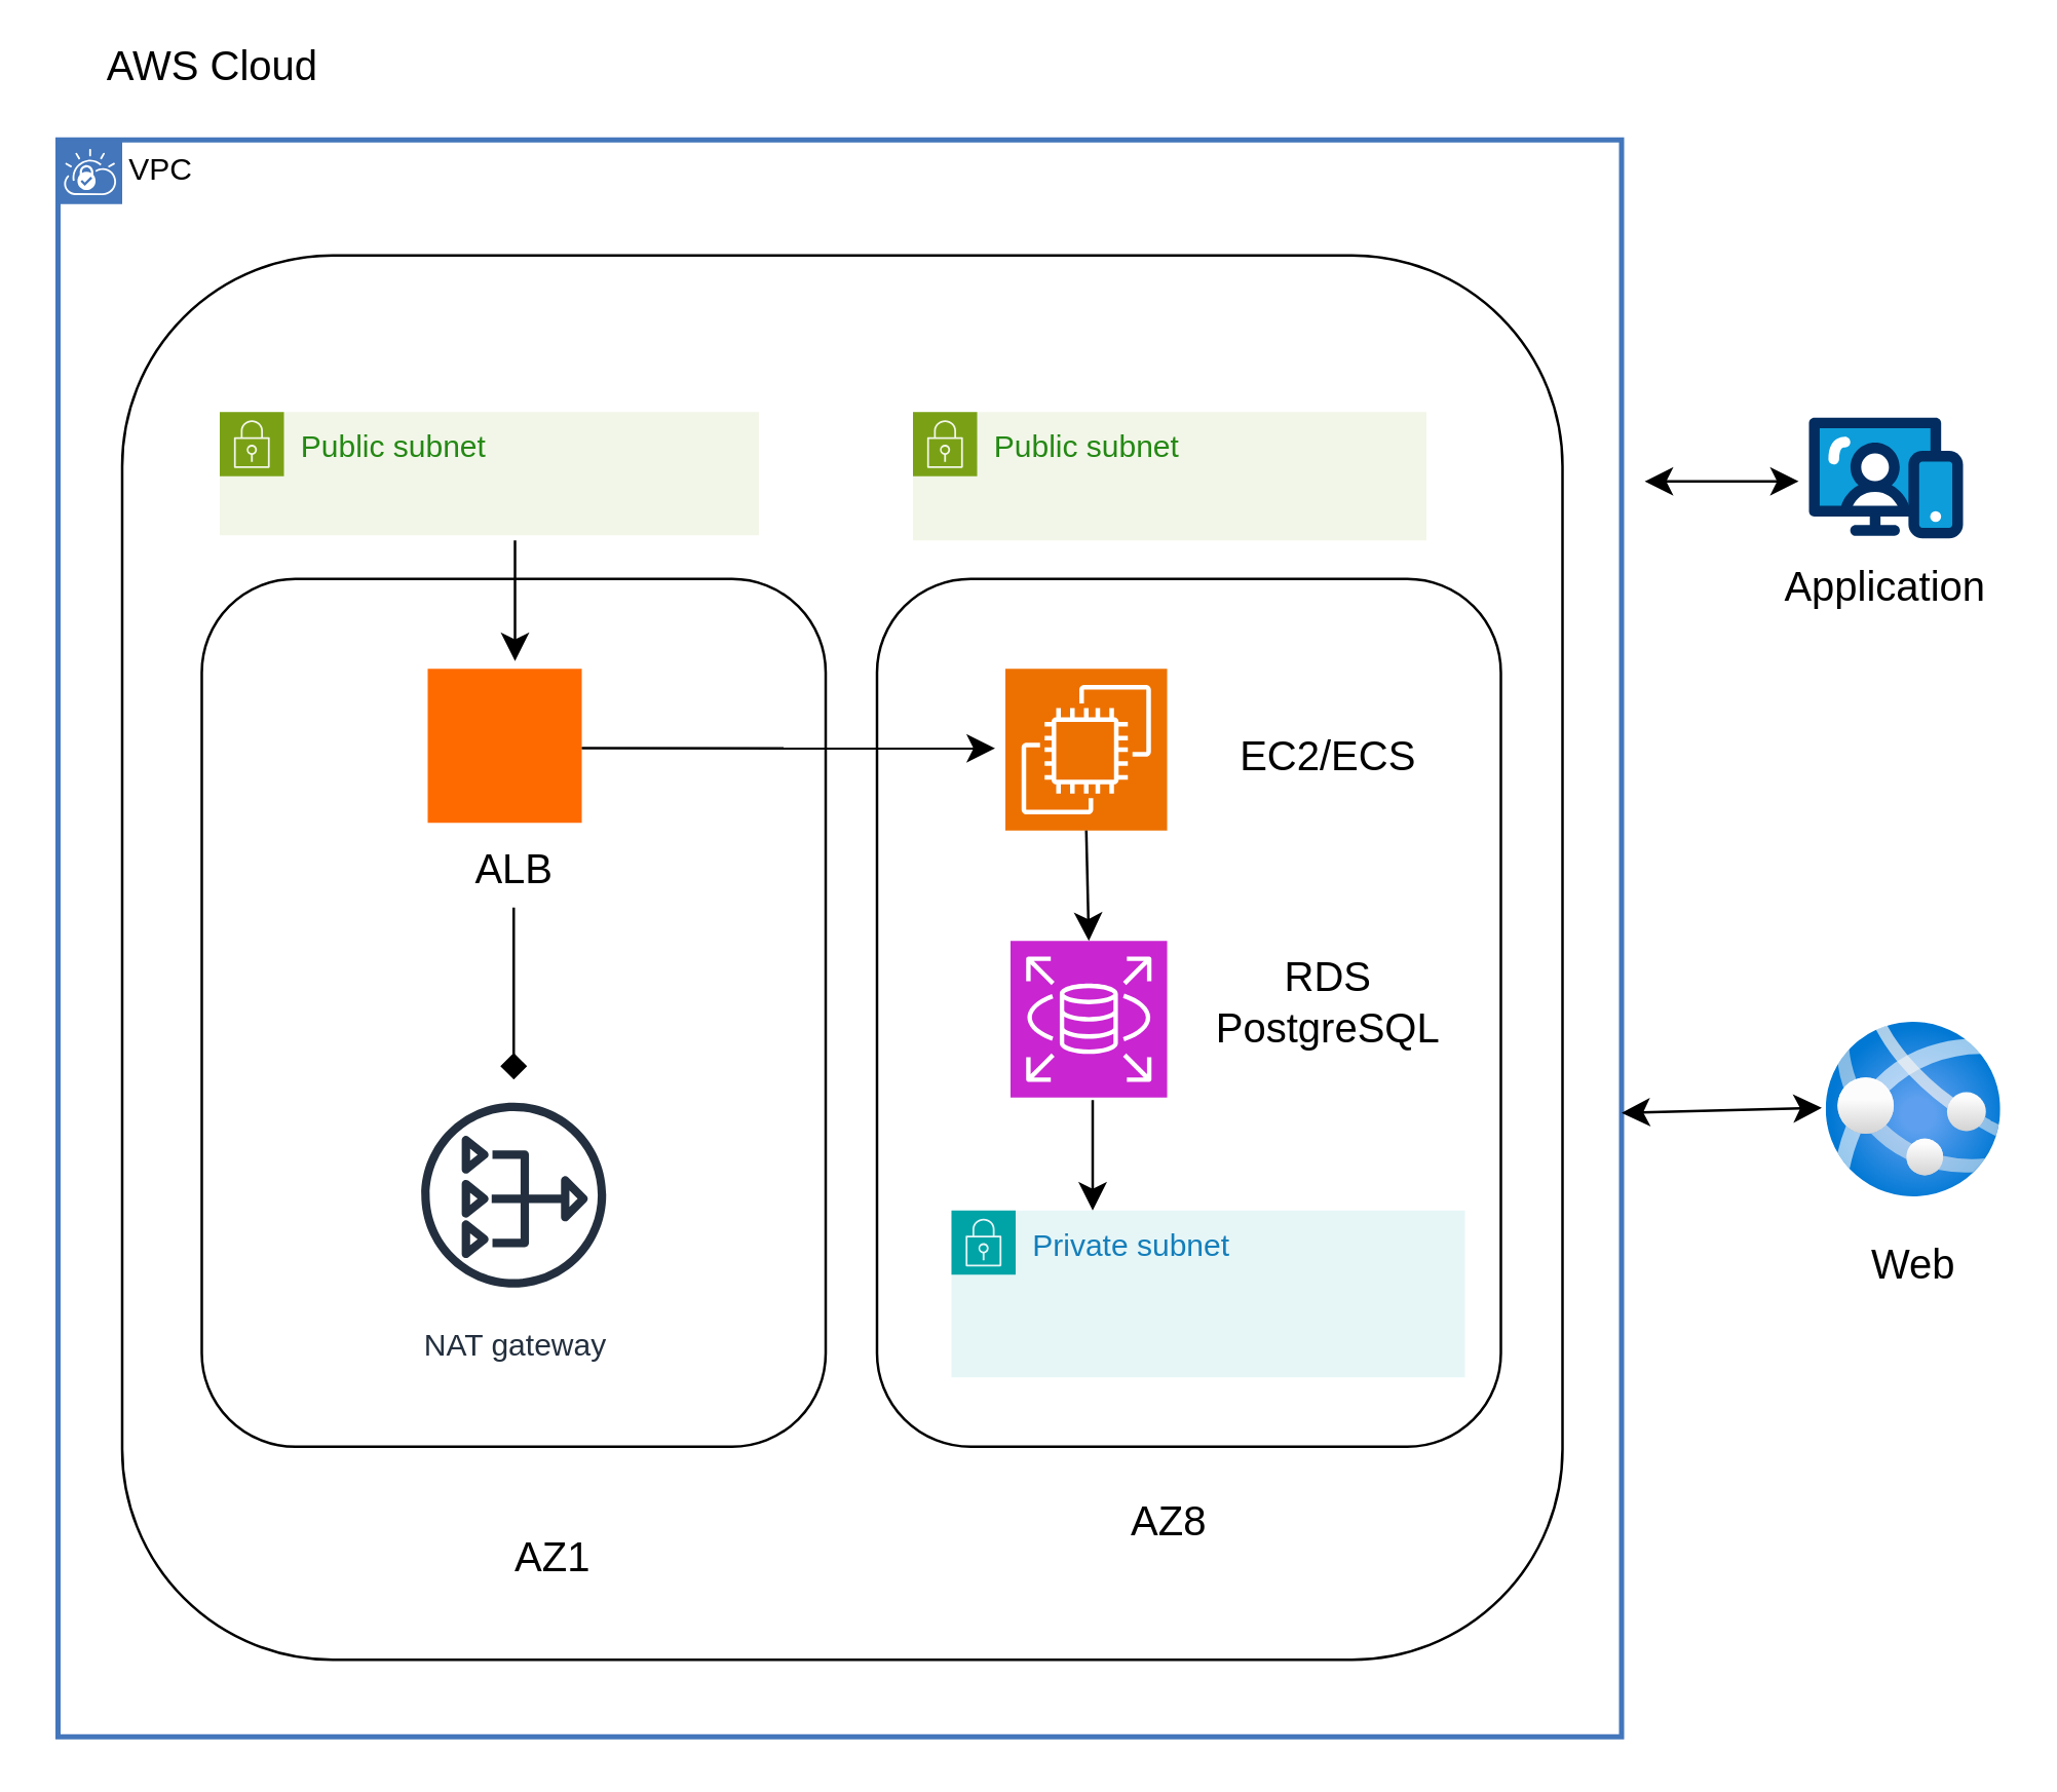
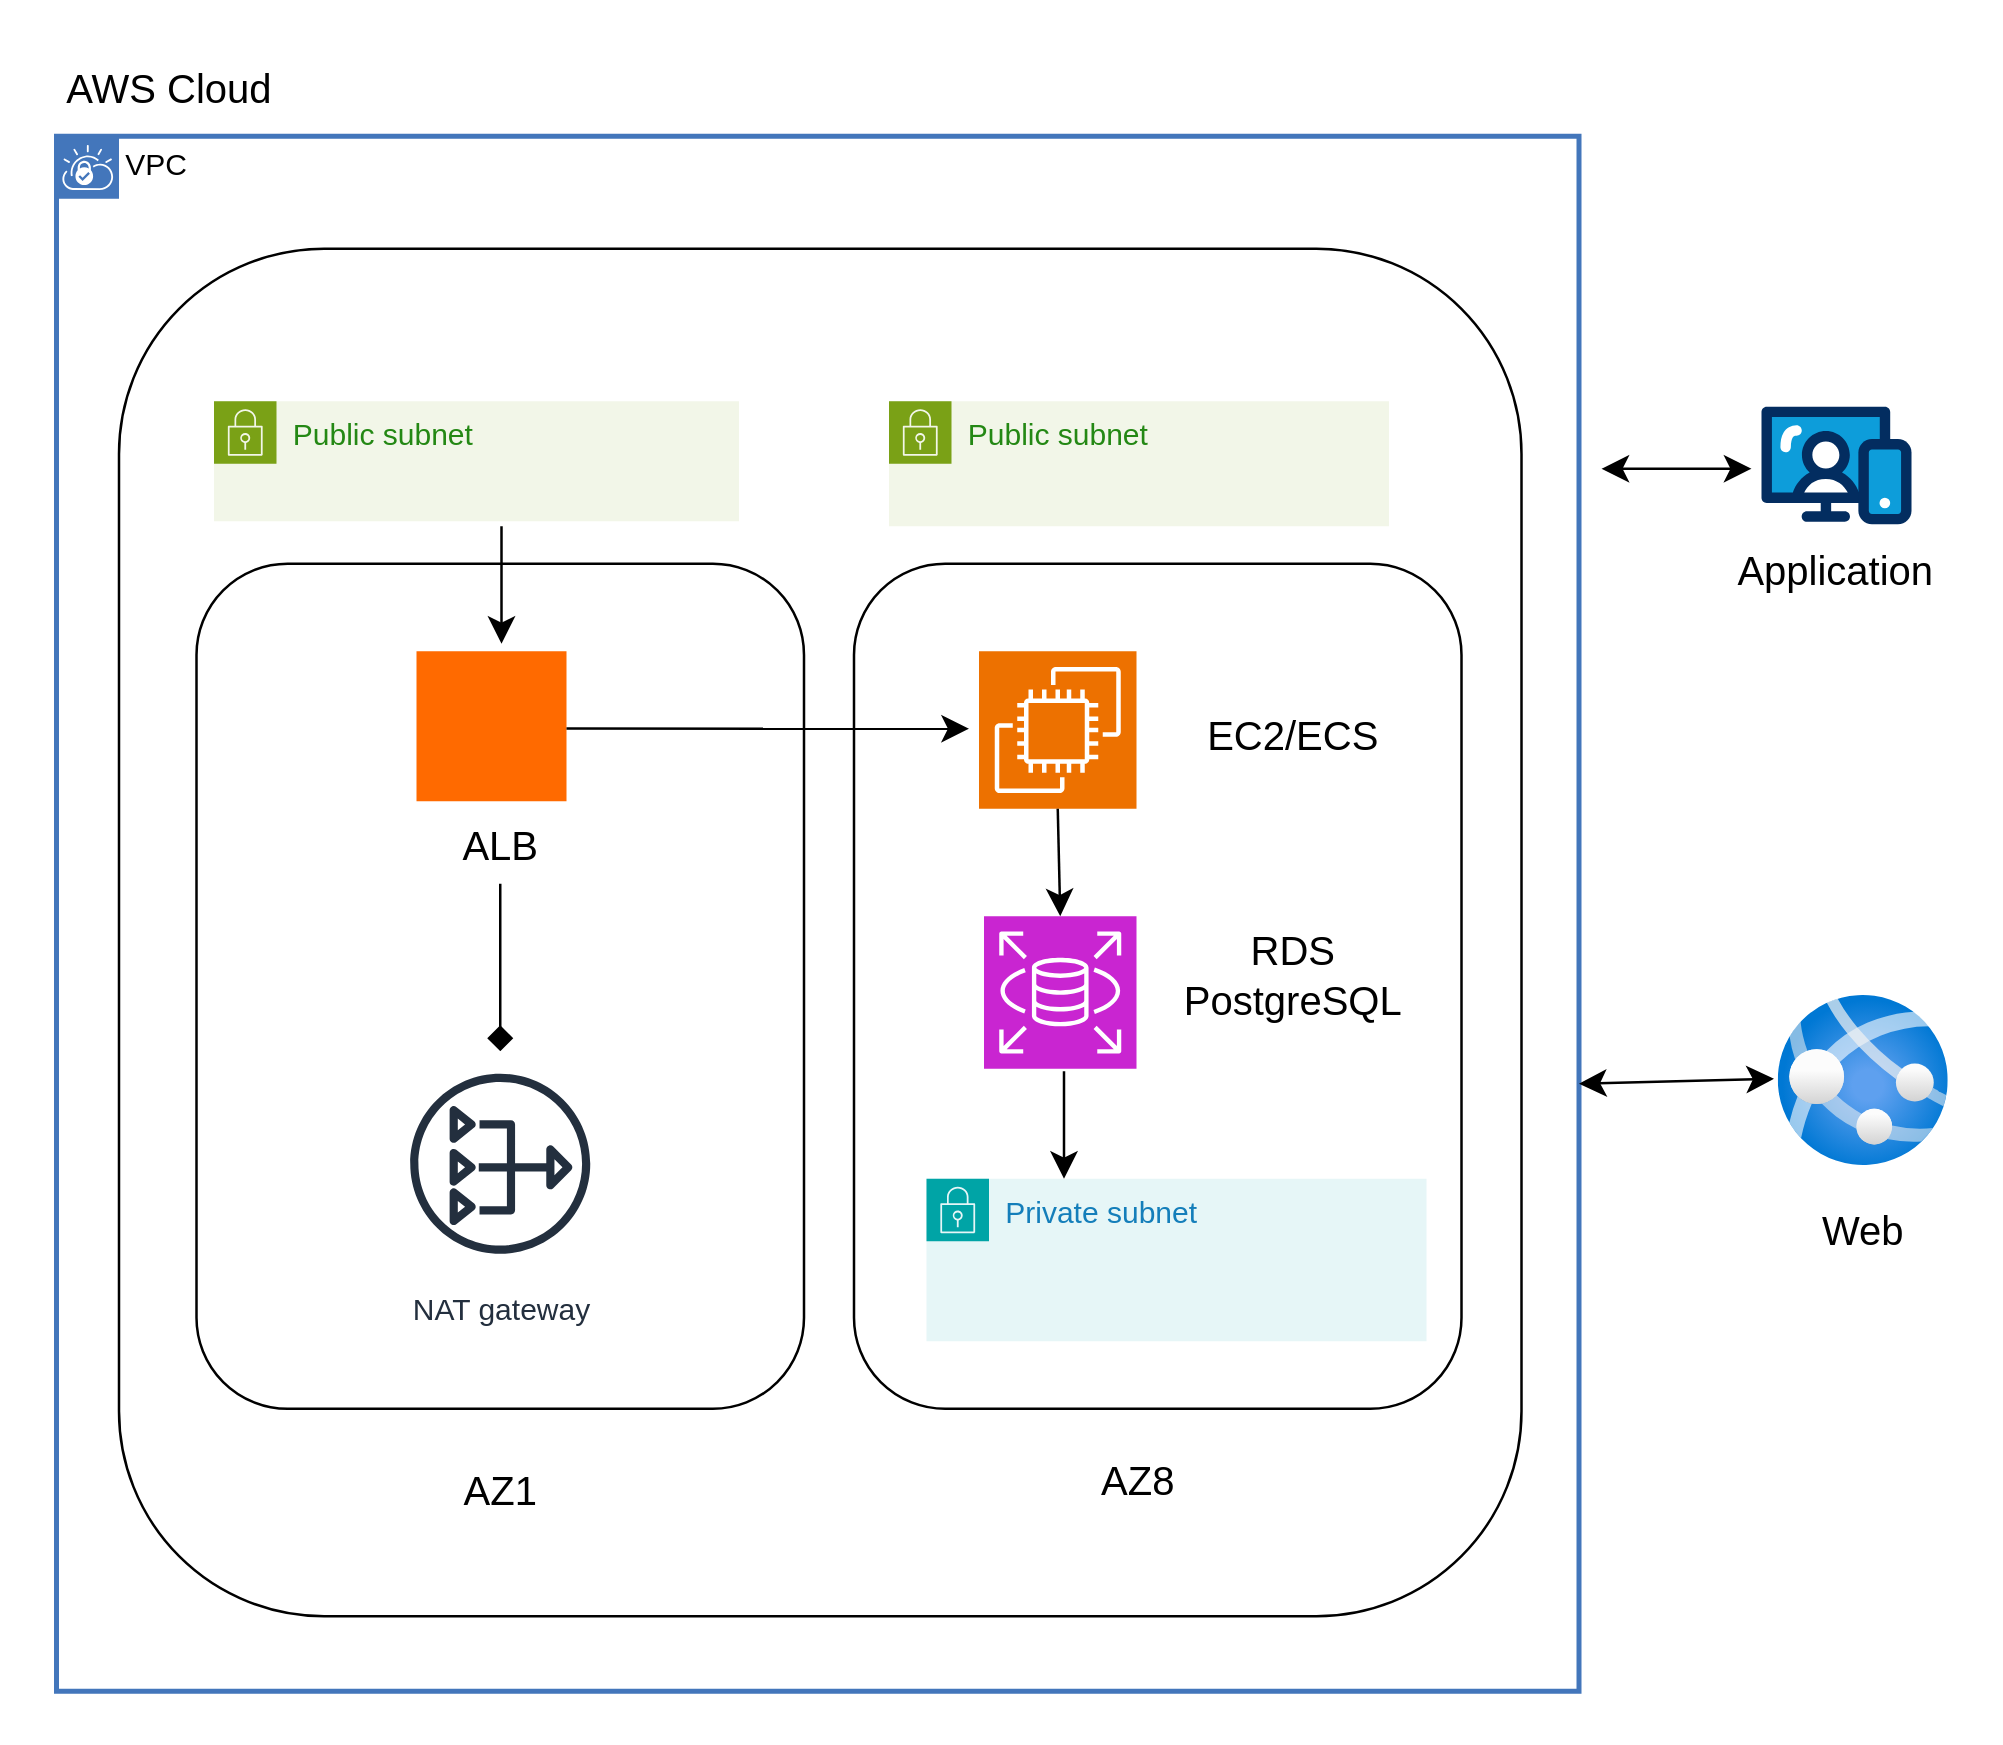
  <mxCell id="0" />
  <mxCell id="1" parent="0" />
  <mxCell id="2" value="VPC" style="shape=mxgraph.ibm.box;prType=vpc;fontStyle=0;verticalAlign=top;align=left;spacingLeft=32;spacingTop=4;fillColor=none;rounded=0;whiteSpace=wrap;html=1;strokeColor=#4376BB;strokeWidth=2;dashed=0;container=1;spacing=-4;collapsible=0;expand=0;recursiveResize=0;" vertex="1" parent="1"><mxGeometry x="22" y="54" width="609" height="622" as="geometry" /></mxCell>
  <mxCell id="3" value="" style="rounded=1;whiteSpace=wrap;html=1;" vertex="1" parent="2"><mxGeometry x="25" y="45" width="561" height="547" as="geometry" /></mxCell>
  <mxCell id="4" value="" style="rounded=1;whiteSpace=wrap;html=1;" vertex="1" parent="2"><mxGeometry x="56" y="171" width="243" height="338" as="geometry" /></mxCell>
  <mxCell id="5" style="edgeStyle=none;curved=1;rounded=0;orthogonalLoop=1;jettySize=auto;html=1;fontSize=12;startSize=8;endSize=8;endArrow=diamond;" edge="1" parent="2" source="17" target="10"><mxGeometry relative="1" as="geometry" /></mxCell>
  <mxCell id="6" value="" style="rounded=1;whiteSpace=wrap;html=1;" vertex="1" parent="2"><mxGeometry x="319" y="171" width="243" height="338" as="geometry" /></mxCell>
  <mxCell id="7" value="Public subnet" style="points=[[0,0],[0.25,0],[0.5,0],[0.75,0],[1,0],[1,0.25],[1,0.5],[1,0.75],[1,1],[0.75,1],[0.5,1],[0.25,1],[0,1],[0,0.75],[0,0.5],[0,0.25]];outlineConnect=0;gradientColor=none;html=1;whiteSpace=wrap;fontSize=12;fontStyle=0;container=1;pointerEvents=0;collapsible=0;recursiveResize=0;shape=mxgraph.aws4.group;grIcon=mxgraph.aws4.group_security_group;grStroke=0;strokeColor=#7AA116;fillColor=#F2F6E8;verticalAlign=top;align=left;spacingLeft=30;fontColor=#248814;dashed=0;" vertex="1" parent="2"><mxGeometry x="63" y="106" width="210" height="48" as="geometry" /></mxCell>
  <mxCell id="8" value="Private subnet" style="points=[[0,0],[0.25,0],[0.5,0],[0.75,0],[1,0],[1,0.25],[1,0.5],[1,0.75],[1,1],[0.75,1],[0.5,1],[0.25,1],[0,1],[0,0.75],[0,0.5],[0,0.25]];outlineConnect=0;gradientColor=none;html=1;whiteSpace=wrap;fontSize=12;fontStyle=0;container=1;pointerEvents=0;collapsible=0;recursiveResize=0;shape=mxgraph.aws4.group;grIcon=mxgraph.aws4.group_security_group;grStroke=0;strokeColor=#00A4A6;fillColor=#E6F6F7;verticalAlign=top;align=left;spacingLeft=30;fontColor=#147EBA;dashed=0;" vertex="1" parent="2"><mxGeometry x="348" y="417" width="200" height="65" as="geometry" /></mxCell>
  <mxCell id="9" value="" style="points=[];aspect=fixed;html=1;align=center;shadow=0;dashed=0;fillColor=#FF6A00;strokeColor=none;shape=mxgraph.alibaba_cloud.alb_application_load_balancer_02;" vertex="1" parent="2"><mxGeometry x="144" y="206" width="60" height="60" as="geometry" /></mxCell>
  <mxCell id="10" value="NAT gateway" style="sketch=0;outlineConnect=0;fontColor=#232F3E;gradientColor=none;strokeColor=#232F3E;fillColor=#ffffff;dashed=0;verticalLabelPosition=bottom;verticalAlign=top;align=center;html=1;fontSize=12;fontStyle=0;aspect=fixed;shape=mxgraph.aws4.resourceIcon;resIcon=mxgraph.aws4.nat_gateway;" vertex="1" parent="2"><mxGeometry x="132.5" y="366" width="90" height="90" as="geometry" /></mxCell>
- <mxCell id="11" value="AZ1" style="text;strokeColor=none;fillColor=none;html=1;align=center;verticalAlign=middle;whiteSpace=wrap;rounded=0;fontSize=16;" vertex="1" parent="2"><mxGeometry x="162.5" y="537" width="60" height="30" as="geometry" /></mxCell>
+ <mxCell id="11" value="AZ1" style="text;strokeColor=none;fillColor=none;html=1;align=center;verticalAlign=middle;whiteSpace=wrap;rounded=0;fontSize=16;" vertex="1" parent="2"><mxGeometry x="147.5" y="527" width="60" height="30" as="geometry" /></mxCell>
  <mxCell id="12" value="AZ8" style="text;strokeColor=none;fillColor=none;html=1;align=center;verticalAlign=middle;whiteSpace=wrap;rounded=0;fontSize=16;" vertex="1" parent="2"><mxGeometry x="403" y="523" width="60" height="30" as="geometry" /></mxCell>
  <mxCell id="13" value="" style="sketch=0;points=[[0,0,0],[0.25,0,0],[0.5,0,0],[0.75,0,0],[1,0,0],[0,1,0],[0.25,1,0],[0.5,1,0],[0.75,1,0],[1,1,0],[0,0.25,0],[0,0.5,0],[0,0.75,0],[1,0.25,0],[1,0.5,0],[1,0.75,0]];outlineConnect=0;fontColor=#232F3E;fillColor=#ED7100;strokeColor=#ffffff;dashed=0;verticalLabelPosition=bottom;verticalAlign=top;align=center;html=1;fontSize=12;fontStyle=0;aspect=fixed;shape=mxgraph.aws4.resourceIcon;resIcon=mxgraph.aws4.ec2;" vertex="1" parent="2"><mxGeometry x="369" y="206" width="63" height="63" as="geometry" /></mxCell>
  <mxCell id="14" value="EC2/ECS" style="text;strokeColor=none;fillColor=none;html=1;align=center;verticalAlign=middle;whiteSpace=wrap;rounded=0;fontSize=16;" vertex="1" parent="2"><mxGeometry x="465" y="225" width="60" height="30" as="geometry" /></mxCell>
  <mxCell id="15" value="Public subnet" style="points=[[0,0],[0.25,0],[0.5,0],[0.75,0],[1,0],[1,0.25],[1,0.5],[1,0.75],[1,1],[0.75,1],[0.5,1],[0.25,1],[0,1],[0,0.75],[0,0.5],[0,0.25]];outlineConnect=0;gradientColor=none;html=1;whiteSpace=wrap;fontSize=12;fontStyle=0;container=1;pointerEvents=0;collapsible=0;recursiveResize=0;shape=mxgraph.aws4.group;grIcon=mxgraph.aws4.group_security_group;grStroke=0;strokeColor=#7AA116;fillColor=#F2F6E8;verticalAlign=top;align=left;spacingLeft=30;fontColor=#248814;dashed=0;" vertex="1" parent="2"><mxGeometry x="333" y="106" width="200" height="50" as="geometry" /></mxCell>
  <mxCell id="16" value="" style="sketch=0;points=[[0,0,0],[0.25,0,0],[0.5,0,0],[0.75,0,0],[1,0,0],[0,1,0],[0.25,1,0],[0.5,1,0],[0.75,1,0],[1,1,0],[0,0.25,0],[0,0.5,0],[0,0.75,0],[1,0.25,0],[1,0.5,0],[1,0.75,0]];outlineConnect=0;fontColor=#232F3E;fillColor=#C925D1;strokeColor=#ffffff;dashed=0;verticalLabelPosition=bottom;verticalAlign=top;align=center;html=1;fontSize=12;fontStyle=0;aspect=fixed;shape=mxgraph.aws4.resourceIcon;resIcon=mxgraph.aws4.rds;" vertex="1" parent="2"><mxGeometry x="371" y="312" width="61" height="61" as="geometry" /></mxCell>
  <mxCell id="17" value="ALB" style="text;strokeColor=none;fillColor=none;html=1;align=center;verticalAlign=middle;whiteSpace=wrap;rounded=0;fontSize=16;" vertex="1" parent="2"><mxGeometry x="147.5" y="269" width="60" height="30" as="geometry" /></mxCell>
  <mxCell id="18" value="" style="endArrow=classic;html=1;rounded=0;fontSize=12;startSize=8;endSize=8;curved=1;exitX=0.86;exitY=0.393;exitDx=0;exitDy=0;exitPerimeter=0;" edge="1" parent="2"><mxGeometry width="50" height="50" relative="1" as="geometry"><mxPoint x="204.0" y="236.914" as="sourcePoint" /><mxPoint x="365" y="237" as="targetPoint" /></mxGeometry></mxCell>
  <mxCell id="19" style="edgeStyle=none;curved=1;rounded=0;orthogonalLoop=1;jettySize=auto;html=1;fontSize=12;startSize=8;endSize=8;" edge="1" parent="2"><mxGeometry relative="1" as="geometry"><mxPoint x="178" y="156" as="sourcePoint" /><mxPoint x="178" y="203" as="targetPoint" /></mxGeometry></mxCell>
  <mxCell id="20" value="" style="endArrow=classic;html=1;rounded=0;fontSize=12;startSize=8;endSize=8;curved=1;exitX=0.5;exitY=1;exitDx=0;exitDy=0;exitPerimeter=0;" edge="1" parent="2"><mxGeometry width="50" height="50" relative="1" as="geometry"><mxPoint x="403" y="374" as="sourcePoint" /><mxPoint x="403" y="417" as="targetPoint" /></mxGeometry></mxCell>
  <mxCell id="21" value="" style="endArrow=classic;html=1;rounded=0;fontSize=12;startSize=8;endSize=8;curved=1;exitX=0.5;exitY=1;exitDx=0;exitDy=0;exitPerimeter=0;entryX=0.5;entryY=0;entryDx=0;entryDy=0;entryPerimeter=0;" edge="1" parent="2" source="13" target="16"><mxGeometry width="50" height="50" relative="1" as="geometry"><mxPoint x="282" y="359" as="sourcePoint" /><mxPoint x="332" y="309" as="targetPoint" /></mxGeometry></mxCell>
  <mxCell id="22" value="RDS&lt;br&gt;PostgreSQL" style="text;strokeColor=none;fillColor=none;html=1;align=center;verticalAlign=middle;whiteSpace=wrap;rounded=0;fontSize=16;" vertex="1" parent="2"><mxGeometry x="465" y="321" width="60" height="30" as="geometry" /></mxCell>
  <mxCell id="23" value="" style="verticalLabelPosition=bottom;aspect=fixed;html=1;shape=mxgraph.salesforce.web;fillColorStyles=fillColor2,fillColor3,fillColor4;fillColor2=#032d60;fillColor3=#0d9dda;fillColor4=#ffffff;fillColor=none;strokeColor=none;" vertex="1" parent="1"><mxGeometry x="704" y="162" width="60" height="47.4" as="geometry" /></mxCell>
  <mxCell id="24" value="Application" style="text;strokeColor=none;fillColor=none;html=1;align=center;verticalAlign=middle;whiteSpace=wrap;rounded=0;fontSize=16;" vertex="1" parent="1"><mxGeometry x="704" y="213" width="60" height="30" as="geometry" /></mxCell>
  <mxCell id="25" value="" style="image;aspect=fixed;html=1;points=[];align=center;fontSize=12;image=img/lib/azure2/app_services/App_Services.svg;" vertex="1" parent="1"><mxGeometry x="711" y="398" width="68" height="68" as="geometry" /></mxCell>
  <mxCell id="26" value="Web" style="text;strokeColor=none;fillColor=none;html=1;align=center;verticalAlign=middle;whiteSpace=wrap;rounded=0;fontSize=16;" vertex="1" parent="1"><mxGeometry x="715" y="477" width="60" height="30" as="geometry" /></mxCell>
  <mxCell id="27" value="" style="endArrow=classic;startArrow=classic;html=1;rounded=0;fontSize=12;startSize=8;endSize=8;curved=1;" edge="1" parent="1"><mxGeometry width="50" height="50" relative="1" as="geometry"><mxPoint x="631" y="433" as="sourcePoint" /><mxPoint x="709" y="431" as="targetPoint" /></mxGeometry></mxCell>
  <mxCell id="28" value="" style="endArrow=classic;startArrow=classic;html=1;rounded=0;fontSize=12;startSize=8;endSize=8;curved=1;" edge="1" parent="1"><mxGeometry width="50" height="50" relative="1" as="geometry"><mxPoint x="640" y="187" as="sourcePoint" /><mxPoint x="700" y="187" as="targetPoint" /></mxGeometry></mxCell>
- <mxCell id="29" value="AWS Cloud" style="text;strokeColor=none;fillColor=none;html=1;align=center;verticalAlign=middle;whiteSpace=wrap;rounded=0;fontSize=16;" vertex="1" parent="1"><mxGeometry x="35" y="10" width="95" height="30" as="geometry" /></mxCell>
+ <mxCell id="29" value="AWS Cloud" style="text;strokeColor=none;fillColor=none;html=1;align=center;verticalAlign=middle;whiteSpace=wrap;rounded=0;fontSize=16;" vertex="1" parent="1"><mxGeometry x="20" y="20" width="95" height="30" as="geometry" /></mxCell>
